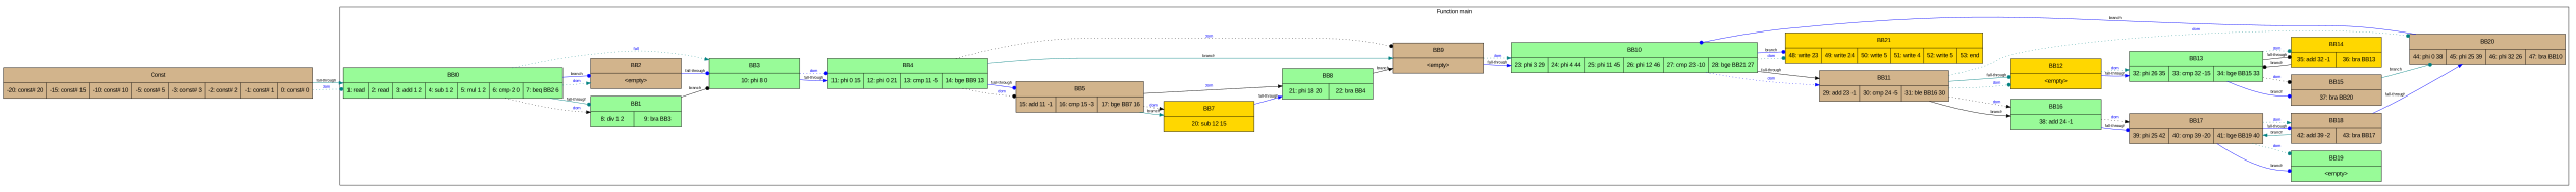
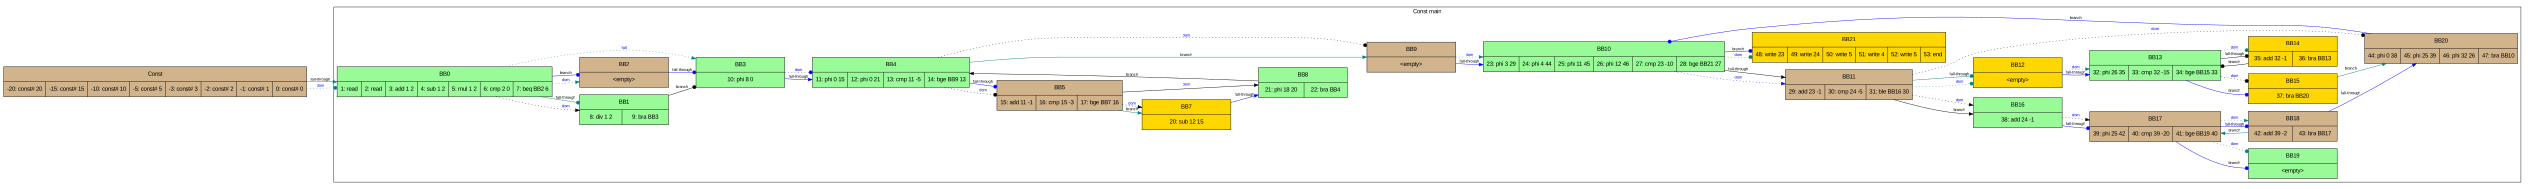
  digraph {
    fontname="Liberation Sans"
    rankdir=LR
    node [fillcolor=palegreen fontname="Liberation Sans" shape=record style=filled]
    edge [arrowhead=dot color=teal fontname="Liberation Sans" fontsize=10]
    n1 [height=1.0 label="BB0 | {1: read | 2: read | 3: add 1 2 | 4: sub 1 2 | 5: mul 1 2 | 6: cmp 2 0 | 7: beq BB2 6}" width=3.0]
    n2 [height=1.0 label="BB1 | {8: div 1 2 | 9: bra BB3}" width=3.0]
    n3 [fillcolor=tan height=1.0 label="BB2 | {\<empty\>}" width=3.0]
    n4 [height=1.0 label="BB3 | {10: phi 8 0}" width=3.0]
    n5 [height=1.0 label="BB4 | {11: phi 0 15 | 12: phi 0 21 | 13: cmp 11 -5 | 14: bge BB9 13}" width=3.0]
    n6 [fillcolor=tan height=1.0 label="BB5 | {15: add 11 -1 | 16: cmp 15 -3 | 17: bge BB7 16}" width=3.0]
    n7 [fillcolor=tan height=1.0 label="BB9 | {\<empty\>}" width=3.0]
    n8 [fillcolor=gold height=1.0 label="BB7 | {20: sub 12 15}" width=3.0]
    n9 [height=1.0 label="BB8 | {21: phi 18 20 | 22: bra BB4}" width=3.0]
    n10 [height=1.0 label="BB10 | {23: phi 3 29 | 24: phi 4 44 | 25: phi 11 45 | 26: phi 12 46 | 27: cmp 23 -10 | 28: bge BB21 27}" width=3.0]
    n11 [fillcolor=tan height=1.0 label="BB11 | {29: add 23 -1 | 30: cmp 24 -5 | 31: ble BB16 30}" width=3.0]
    n12 [fillcolor=gold height=1.0 label="BB21 | {48: write 23 | 49: write 24 | 50: write 5 | 51: write 4 | 52: write 5 | 53: end}" width=3.0]
    n13 [fillcolor=gold height=1.0 label="BB12 | {\<empty\>}" width=3.0]
    n14 [height=1.0 label="BB16 | {38: add 24 -1}" width=3.0]
    n15 [fillcolor=tan height=1.0 label="BB20 | {44: phi 0 38 | 45: phi 25 39 | 46: phi 32 26 | 47: bra BB10}" width=3.0]
    n16 [height=1.0 label="BB13 | {32: phi 26 35 | 33: cmp 32 -15 | 34: bge BB15 33}" width=3.0]
    n17 [fillcolor=tan height=1.0 label="BB17 | {39: phi 25 42 | 40: cmp 39 -20 | 41: bge BB19 40}" width=3.0]
    n18 [fillcolor=gold height=1.0 label="BB14 | {35: add 32 -1 | 36: bra BB13}" width=3.0]
-   n19 [fillcolor=tan height=1.0 label="BB15 | {37: bra BB20}" width=3.0]
+   n19 [fillcolor=gold height=1.0 label="BB15 | {37: bra BB20}" width=3.0]
    n20 [fillcolor=tan height=1.0 label="BB18 | {42: add 39 -2 | 43: bra BB17}" width=3.0]
    n21 [height=1.0 label="BB19 | {\<empty\>}" width=3.0]
    n22 [fillcolor=tan height=1.0 label="Const | {-20: const# 20 | -15: const# 15 | -10: const# 10 | -5: const# 5 | -3: const# 3 | -2: const# 2 | -1: const# 1 | 0: const# 0}" width=3.0]
    subgraph cluster_1 {
-     label="Function main"
+     label="Const main"
      nodesep=0.5
      ranksep=1.0
      n1
      n2
      n3
      n4
      n5
      n6
      n7
      n8
      n9
      n10
      n11
      n12
      n13
      n14
      n15
      n16
      n17
      n18
      n19
      n20
      n21
    }
    subgraph sub_2 {
      n1
      n22
    }
    n1 -> n2 [label="fall-through"]
    n1 -> n2 [arrowhead=normal color=black fontcolor=blue label=dom style=dotted]
    n1 -> n3 [color=blue label=branch]
    n1 -> n3 [arrowhead=normal fontcolor=blue label=dom style=dotted]
    n1 -> n4 [arrowhead=normal fontcolor=blue label=fall style=dotted]
    n2 -> n4 [color=black label=branch]
    n3 -> n4 [color=blue label="fall-through"]
    n4 -> n5 [arrowhead=normal color=blue label="fall-through"]
    n4 -> n5 [color=blue fontcolor=blue label=dom style=dotted]
    n5 -> n6 [color=blue label="fall-through"]
    n5 -> n6 [color=black fontcolor=blue label=dom style=dotted]
    n5 -> n7 [arrowhead=normal label=branch]
    n5 -> n7 [color=black fontcolor=blue label=dom style=dotted]
    n6 -> n8 [arrowhead=normal label=branch]
    n6 -> n8 [arrowhead=normal color=black fontcolor=blue label=dom style=dotted]
    n6 -> n9 [arrowhead=normal color=black fontcolor=blue label=dom style=solid]
    n7 -> n10 [arrowhead=normal color=blue label="fall-through"]
    n7 -> n10 [arrowhead=normal fontcolor=blue label=dom style=dotted]
    n8 -> n9 [arrowhead=normal color=blue label="fall-through"]
-   n9 -> n7 [arrowhead=normal color=black label=branch]
+   n9 -> n5 [arrowhead=normal color=black label=branch]
    n10 -> n11 [arrowhead=normal color=black label="fall-through"]
    n10 -> n11 [arrowhead=normal color=blue fontcolor=blue label=dom style=dotted]
    n10 -> n12 [color=blue label=branch]
    n10 -> n12 [fontcolor=blue label=dom style=dotted]
    n11 -> n13 [label="fall-through"]
    n11 -> n13 [fontcolor=blue label=dom style=dotted]
    n11 -> n14 [arrowhead=normal color=black label=branch]
    n11 -> n14 [arrowhead=normal color=black fontcolor=blue label=dom style=dotted]
-   n11 -> n15 [fontcolor=blue label=dom style=dotted]
+   n11 -> n15 [color=black fontcolor=blue label=dom style=dotted]
    n13 -> n16 [arrowhead=normal color=blue label="fall-through"]
    n13 -> n16 [arrowhead=normal fontcolor=blue label=dom style=dotted]
    n14 -> n17 [color=blue label="fall-through"]
    n14 -> n17 [arrowhead=normal color=black fontcolor=blue label=dom style=dotted]
    n15 -> n10 [color=blue label=branch]
    n16 -> n18 [color=black label="fall-through"]
    n16 -> n18 [fontcolor=blue label=dom style=dotted]
    n16 -> n19 [color=blue label=branch]
    n16 -> n19 [color=black fontcolor=blue label=dom style=dotted]
    n17 -> n20 [color=blue label="fall-through"]
    n17 -> n20 [arrowhead=normal fontcolor=blue label=dom style=dotted]
    n17 -> n21 [color=blue label=branch]
    n17 -> n21 [fontcolor=blue label=dom style=dotted]
    n18 -> n16 [color=black label=branch]
-   n19 -> n15 [label=branch]
+   n19 -> n15 [arrowhead=normal label=branch]
    n20 -> n15 [arrowhead=normal color=blue label="fall-through"]
    n20 -> n17 [arrowhead=normal label=branch]
    n22 -> n1 [arrowhead=normal label="fall-through"]
    n22 -> n1 [fontcolor=blue label=dom style=dotted]
  }
